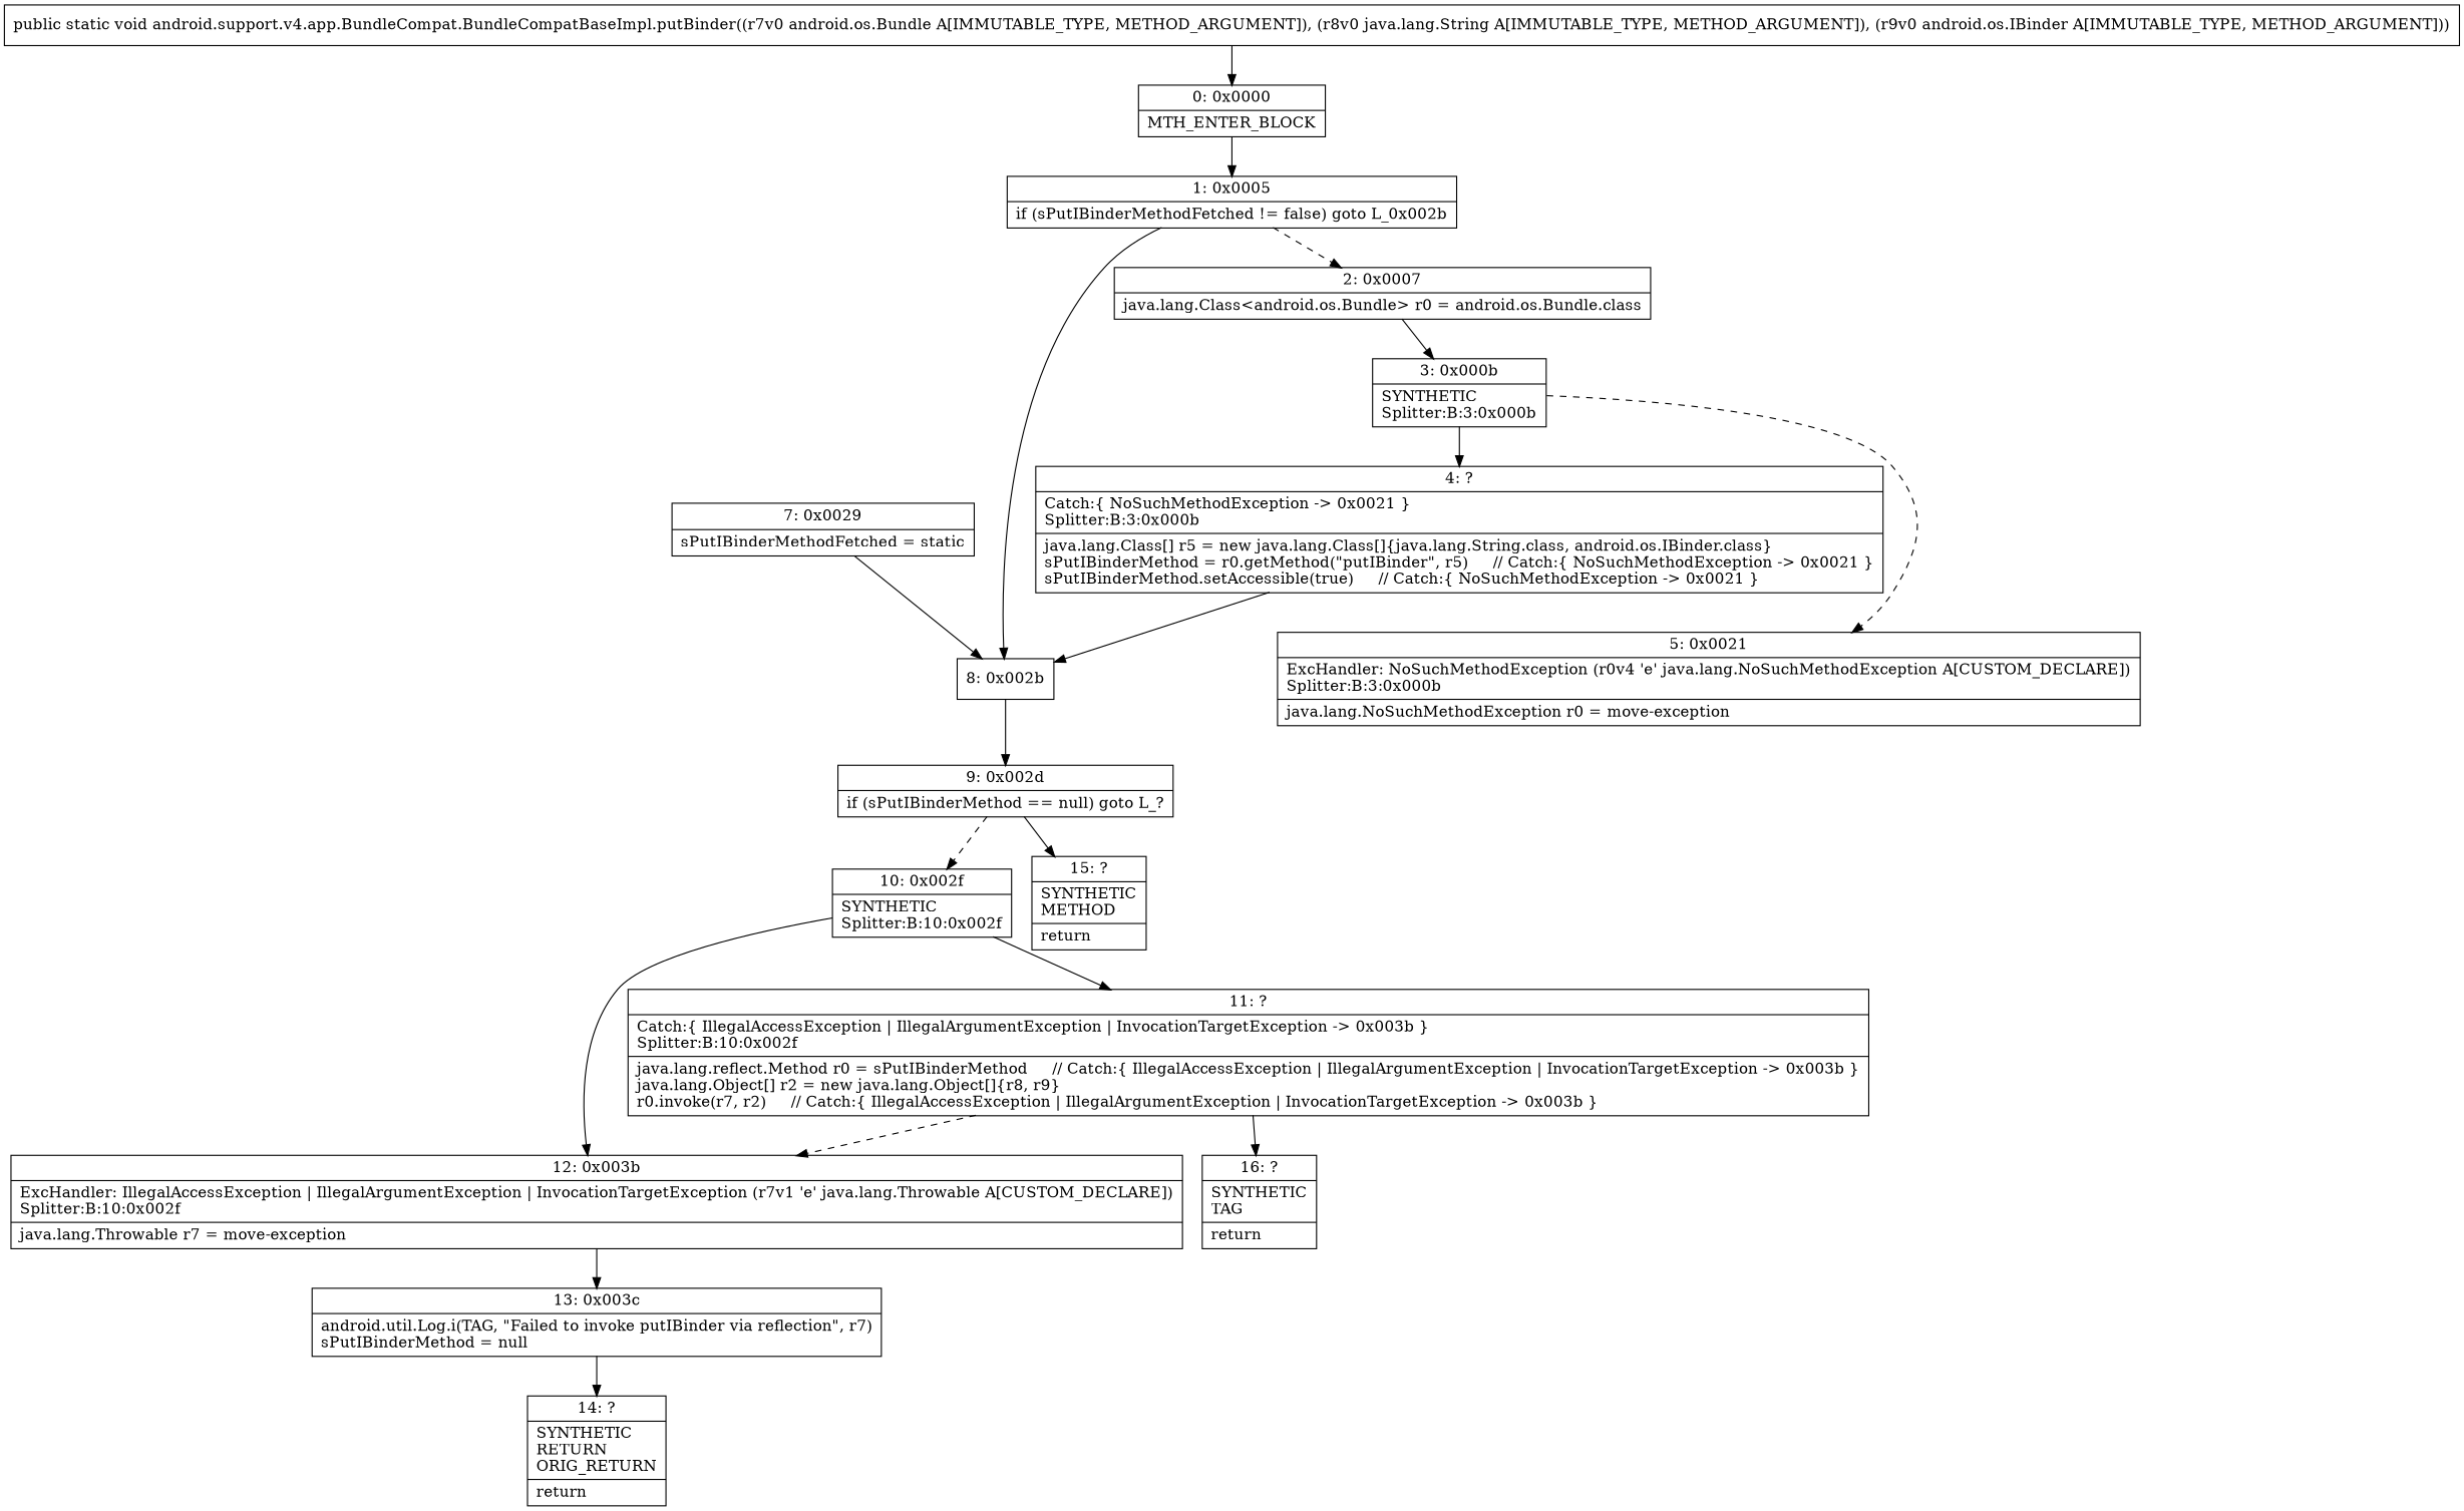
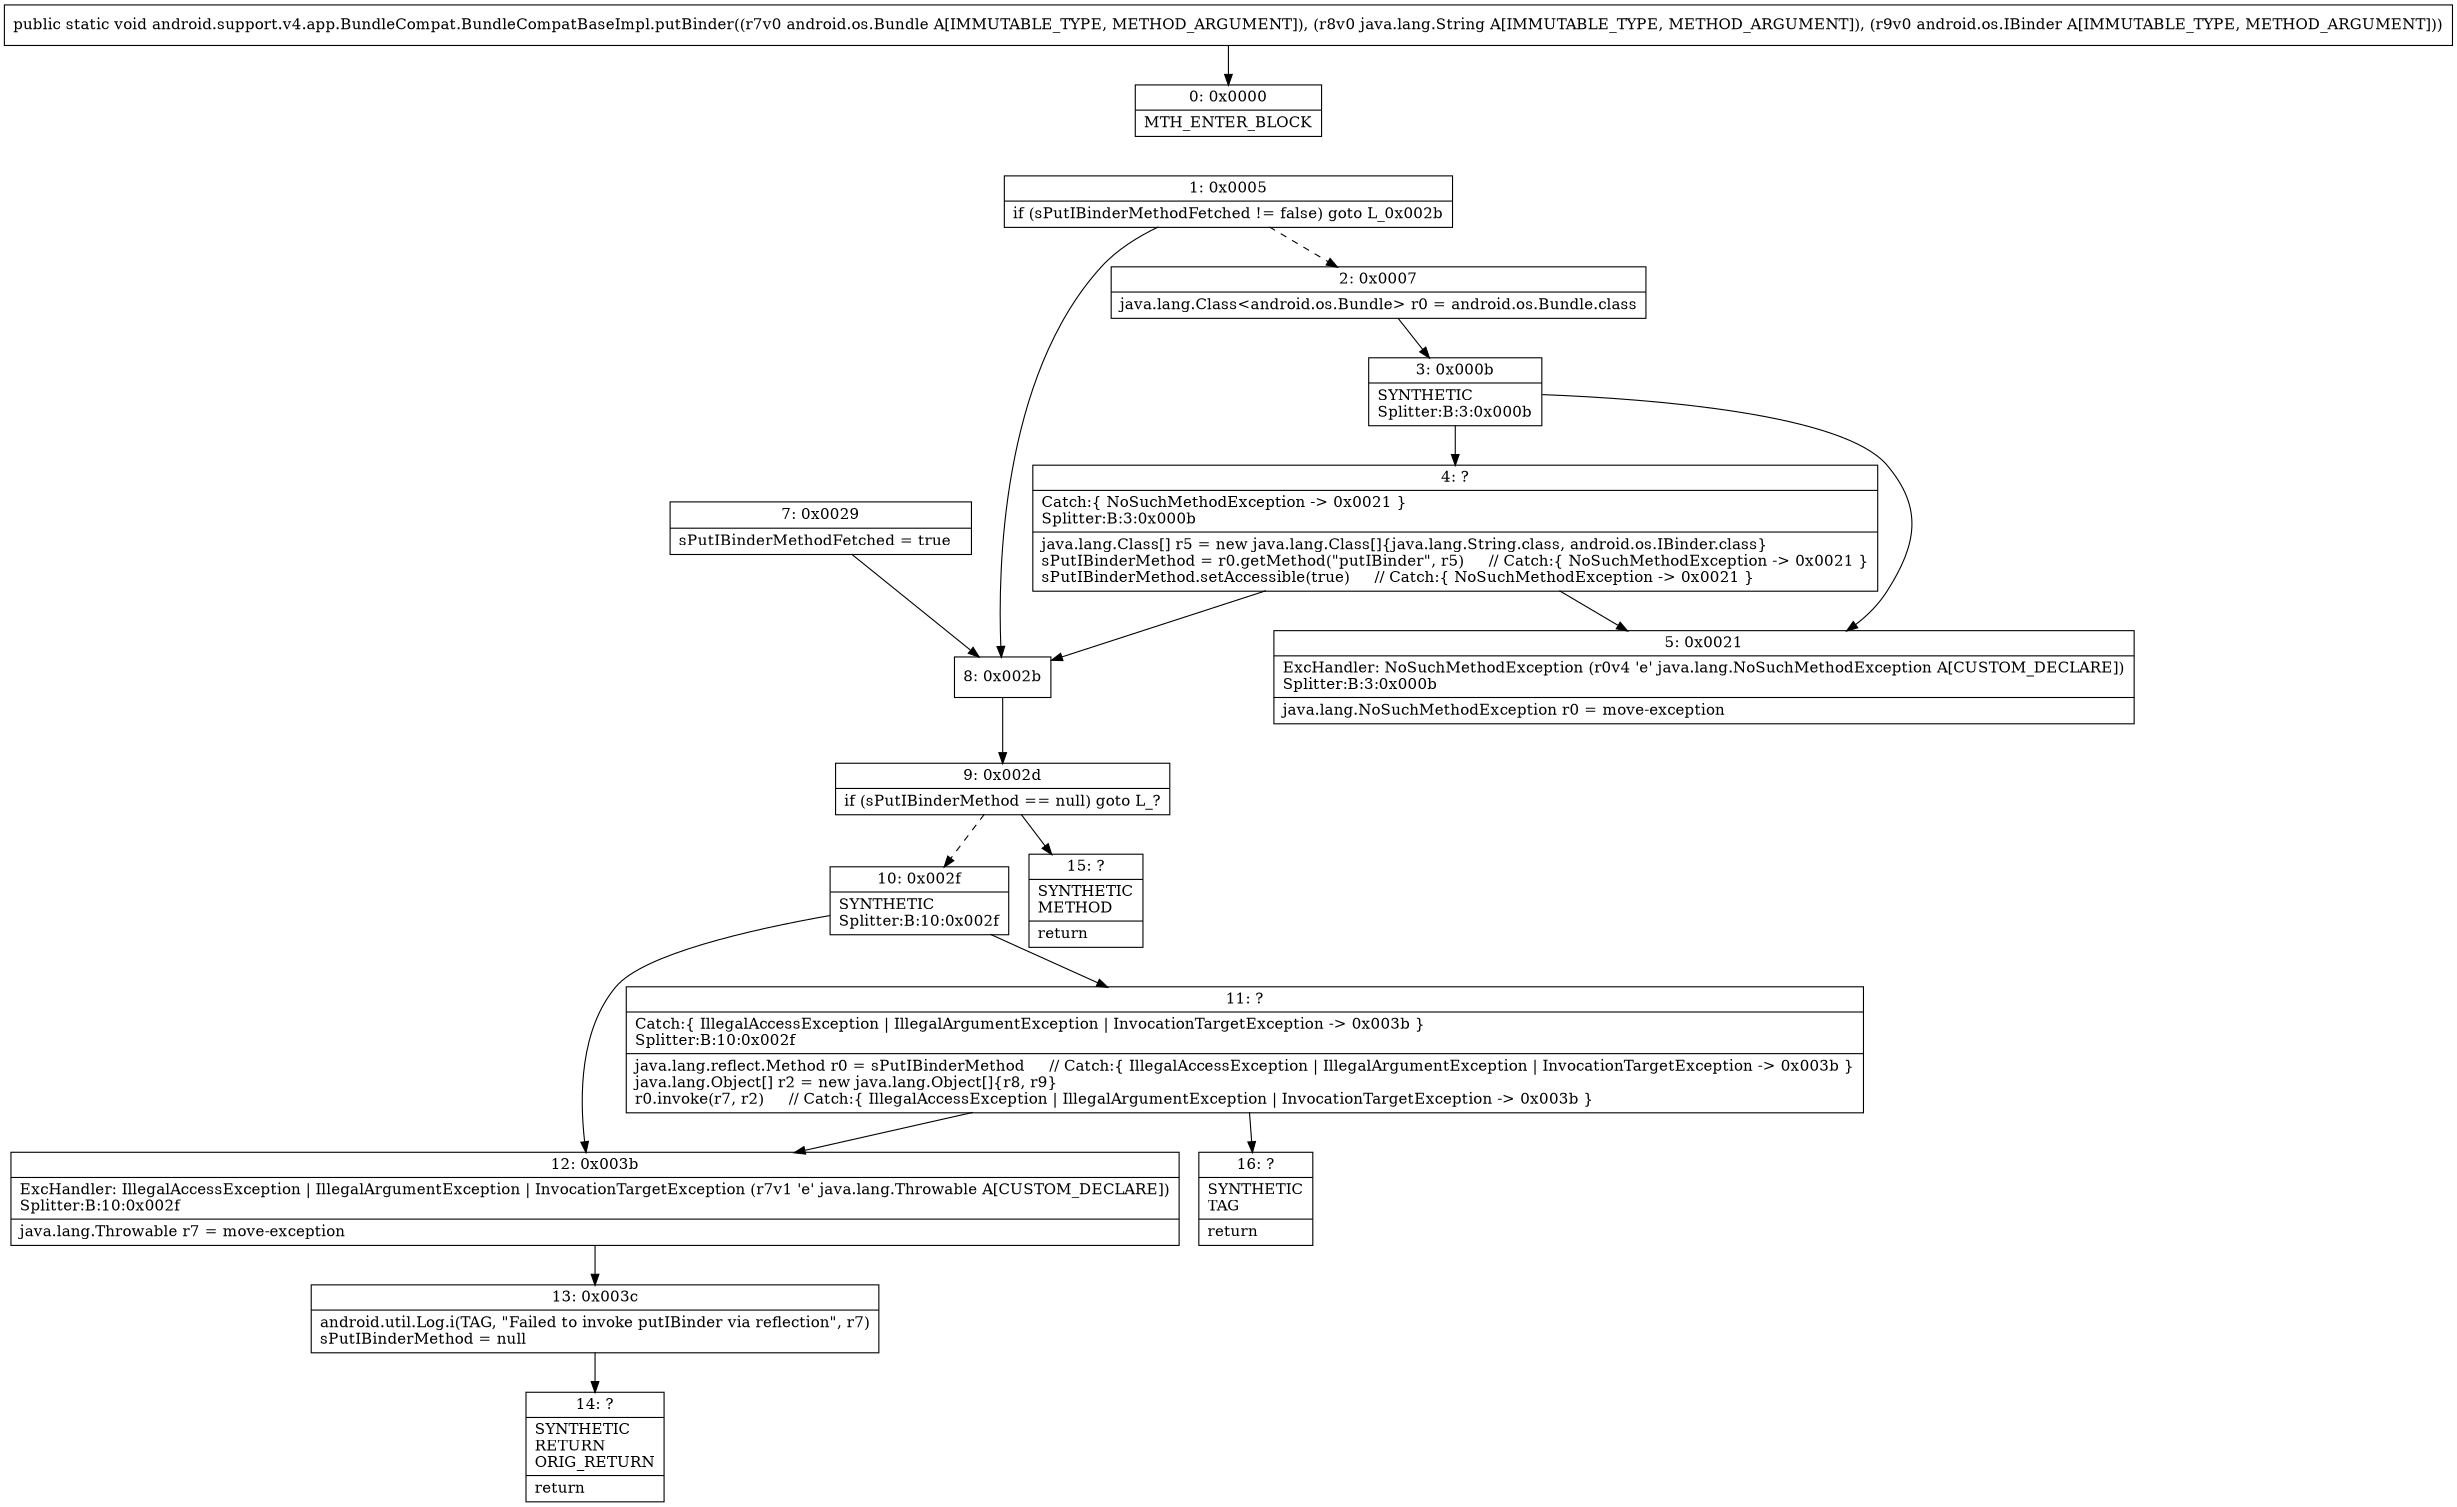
  digraph {
    node [shape=record]
    n1 [label="{0\:\ 0x0000|MTH_ENTER_BLOCK\l}"]
    n2 [label="{1\:\ 0x0005|if (sPutIBinderMethodFetched != false) goto L_0x002b\l}"]
    n3 [label="{2\:\ 0x0007|java.lang.Class\<android.os.Bundle\> r0 = android.os.Bundle.class\l}"]
    n4 [label="{8\:\ 0x002b}"]
    n5 [label="{3\:\ 0x000b|SYNTHETIC\lSplitter:B:3:0x000b\l}"]
    n6 [label="{9\:\ 0x002d|if (sPutIBinderMethod == null) goto L_?\l}"]
    n7 [label="{4\:\ ?|Catch:\{ NoSuchMethodException \-\> 0x0021 \}\lSplitter:B:3:0x000b\l|java.lang.Class[] r5 = new java.lang.Class[]\{java.lang.String.class, android.os.IBinder.class\}\lsPutIBinderMethod = r0.getMethod(\"putIBinder\", r5)     \/\/ Catch:\{ NoSuchMethodException \-\> 0x0021 \}\lsPutIBinderMethod.setAccessible(true)     \/\/ Catch:\{ NoSuchMethodException \-\> 0x0021 \}\l}"]
    n8 [label="{5\:\ 0x0021|ExcHandler: NoSuchMethodException (r0v4 'e' java.lang.NoSuchMethodException A[CUSTOM_DECLARE])\lSplitter:B:3:0x000b\l|java.lang.NoSuchMethodException r0 = move\-exception\l}"]
-   n9 [label="{7\:\ 0x0029|sPutIBinderMethodFetched = static\l}"]
+   n9 [label="{7\:\ 0x0029|sPutIBinderMethodFetched = true\l}"]
    n10 [label="{10\:\ 0x002f|SYNTHETIC\lSplitter:B:10:0x002f\l}"]
    n11 [label="{15\:\ ?|SYNTHETIC\lMETHOD\l|return\l}"]
    n12 [label="{11\:\ ?|Catch:\{ IllegalAccessException \| IllegalArgumentException \| InvocationTargetException \-\> 0x003b \}\lSplitter:B:10:0x002f\l|java.lang.reflect.Method r0 = sPutIBinderMethod     \/\/ Catch:\{ IllegalAccessException \| IllegalArgumentException \| InvocationTargetException \-\> 0x003b \}\ljava.lang.Object[] r2 = new java.lang.Object[]\{r8, r9\}\lr0.invoke(r7, r2)     \/\/ Catch:\{ IllegalAccessException \| IllegalArgumentException \| InvocationTargetException \-\> 0x003b \}\l}"]
    n13 [label="{12\:\ 0x003b|ExcHandler: IllegalAccessException \| IllegalArgumentException \| InvocationTargetException (r7v1 'e' java.lang.Throwable A[CUSTOM_DECLARE])\lSplitter:B:10:0x002f\l|java.lang.Throwable r7 = move\-exception\l}"]
    n14 [label="{16\:\ ?|SYNTHETIC\lTAG\l|return\l}"]
    n15 [label="{13\:\ 0x003c|android.util.Log.i(TAG, \"Failed to invoke putIBinder via reflection\", r7)\lsPutIBinderMethod = null\l}"]
    n16 [label="{14\:\ ?|SYNTHETIC\lRETURN\lORIG_RETURN\l|return\l}"]
    n17 [label="{public static void android.support.v4.app.BundleCompat.BundleCompatBaseImpl.putBinder((r7v0 android.os.Bundle A[IMMUTABLE_TYPE, METHOD_ARGUMENT]), (r8v0 java.lang.String A[IMMUTABLE_TYPE, METHOD_ARGUMENT]), (r9v0 android.os.IBinder A[IMMUTABLE_TYPE, METHOD_ARGUMENT])) }"]
-   n1 -> n2
    n2 -> n3 [style=dashed]
    n2 -> n4
    n3 -> n5
    n4 -> n6
    n5 -> n7
-   n5 -> n8 [style=dashed]
+   n5 -> n8
    n6 -> n10 [style=dashed]
    n6 -> n11
    n7 -> n4
+   n7 -> n8
    n9 -> n4
    n10 -> n12
    n10 -> n13
-   n12 -> n13 [style=dashed]
+   n12 -> n13
    n12 -> n14
    n13 -> n15
    n15 -> n16
    n17 -> n1
  }
